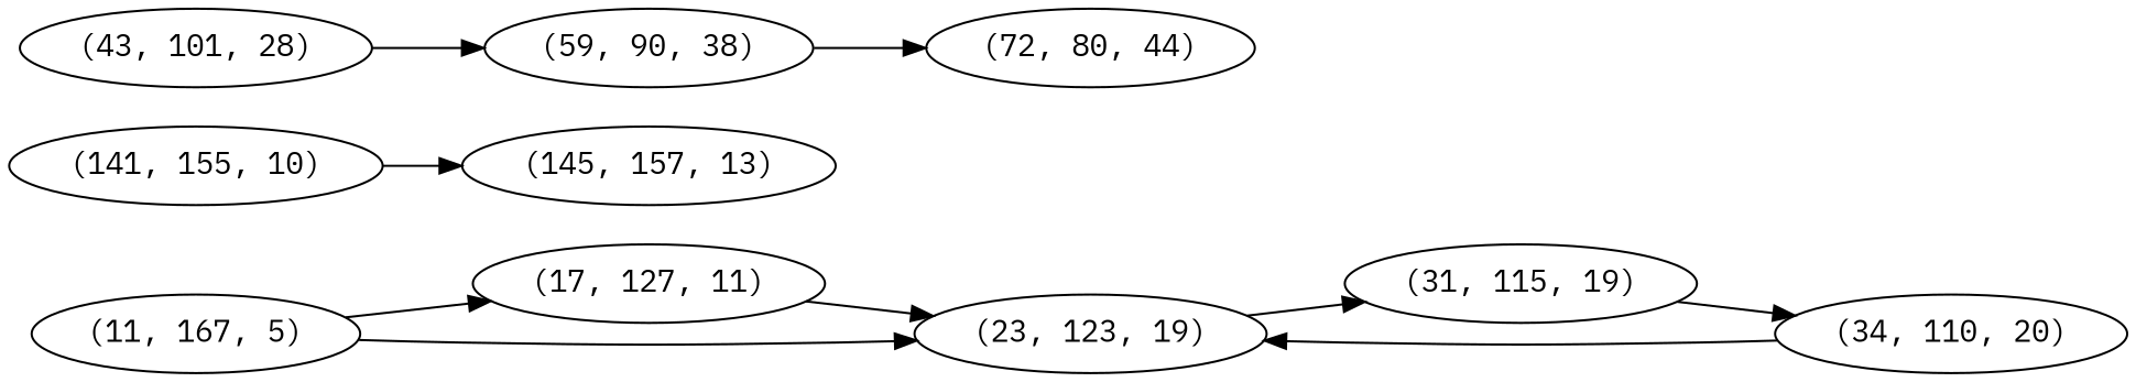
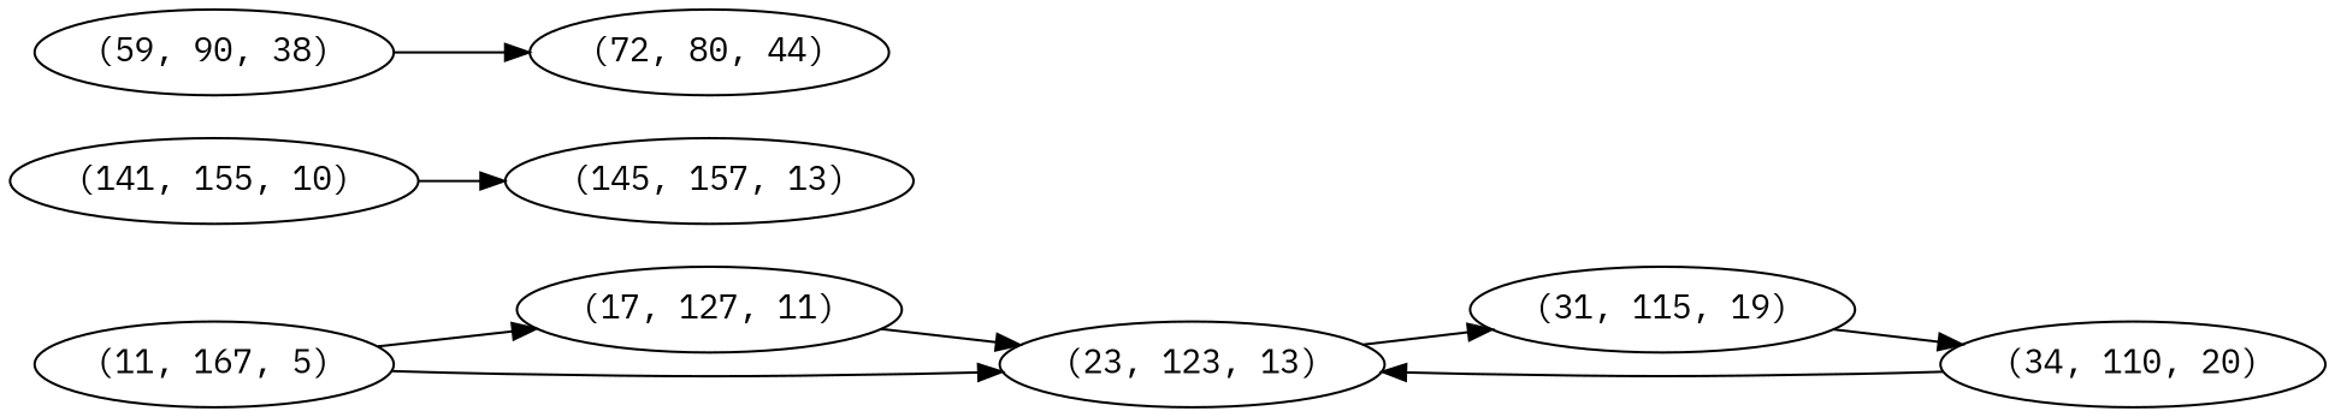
  digraph {
    fontname="IBM Plex Mono"
    rankdir=LR
    node [fontname="IBM Plex Mono"]
    edge [fontname="IBM Plex Mono"]
    "(11, 167, 5)"
    "(17, 127, 11)"
-   "(23, 123, 13)" [label="(23, 123, 19)"]
+   "(23, 123, 13)"
    n4 [label="(145, 157, 13)"]
    "(141, 155, 10)"
    n6 [label="(31, 115, 19)"]
    "(34, 110, 20)"
-   "(43, 101, 28)"
    "(59, 90, 38)"
    "(72, 80, 44)"
    "(11, 167, 5)" -> "(17, 127, 11)"
    "(11, 167, 5)" -> "(23, 123, 13)"
    "(17, 127, 11)" -> "(23, 123, 13)"
    "(23, 123, 13)" -> n6
    "(141, 155, 10)" -> n4
    n6 -> "(34, 110, 20)"
    "(34, 110, 20)" -> "(23, 123, 13)"
-   "(43, 101, 28)" -> "(59, 90, 38)"
    "(59, 90, 38)" -> "(72, 80, 44)"
  }
